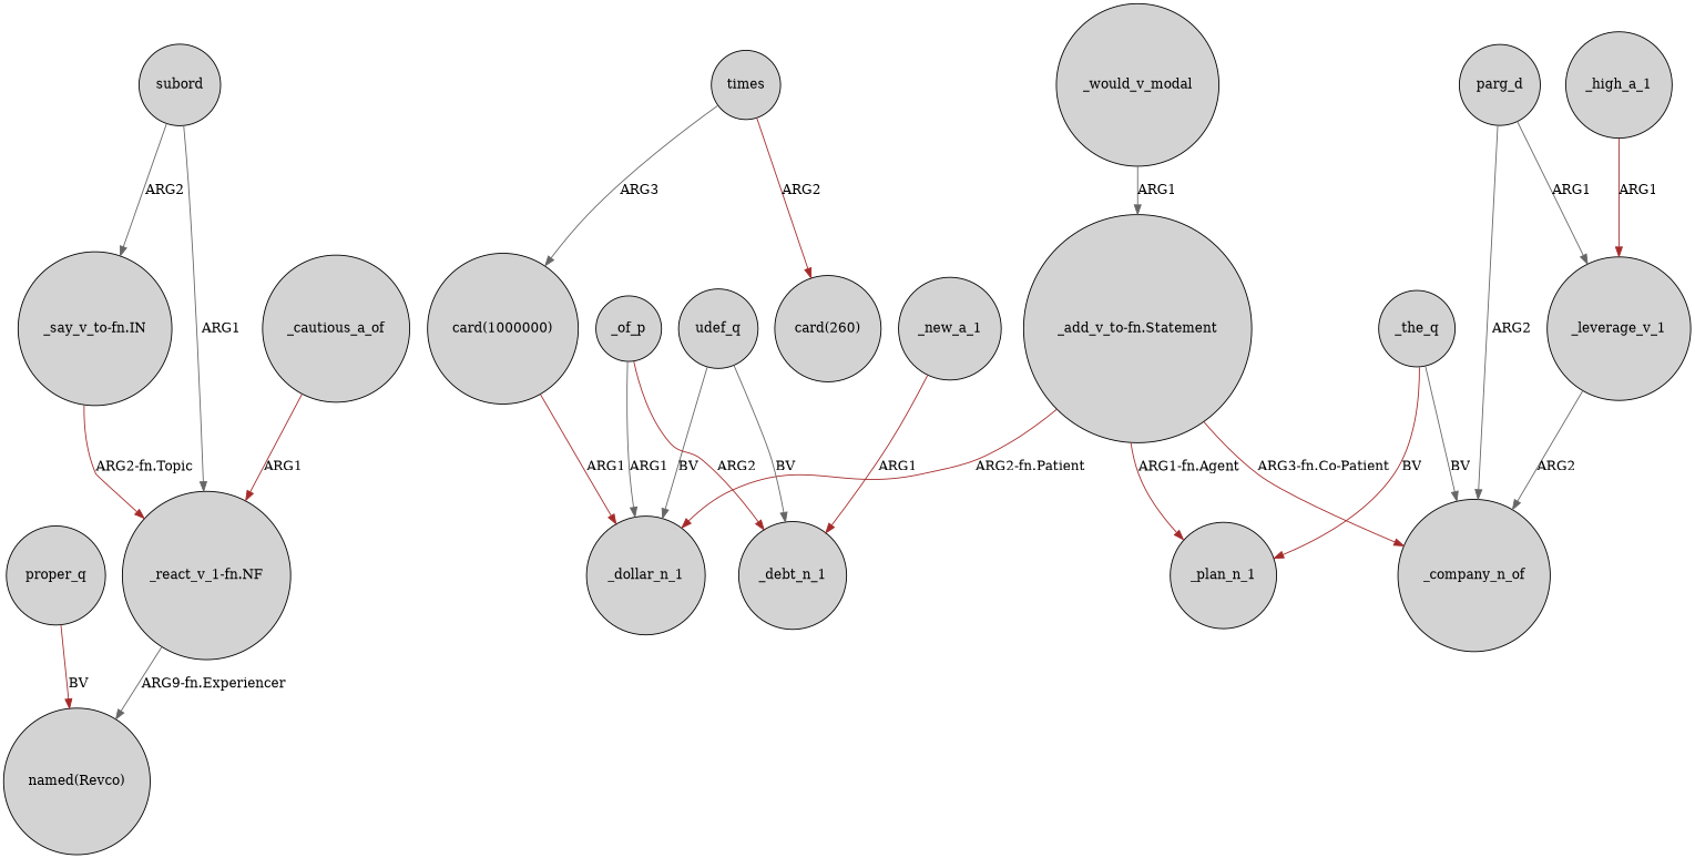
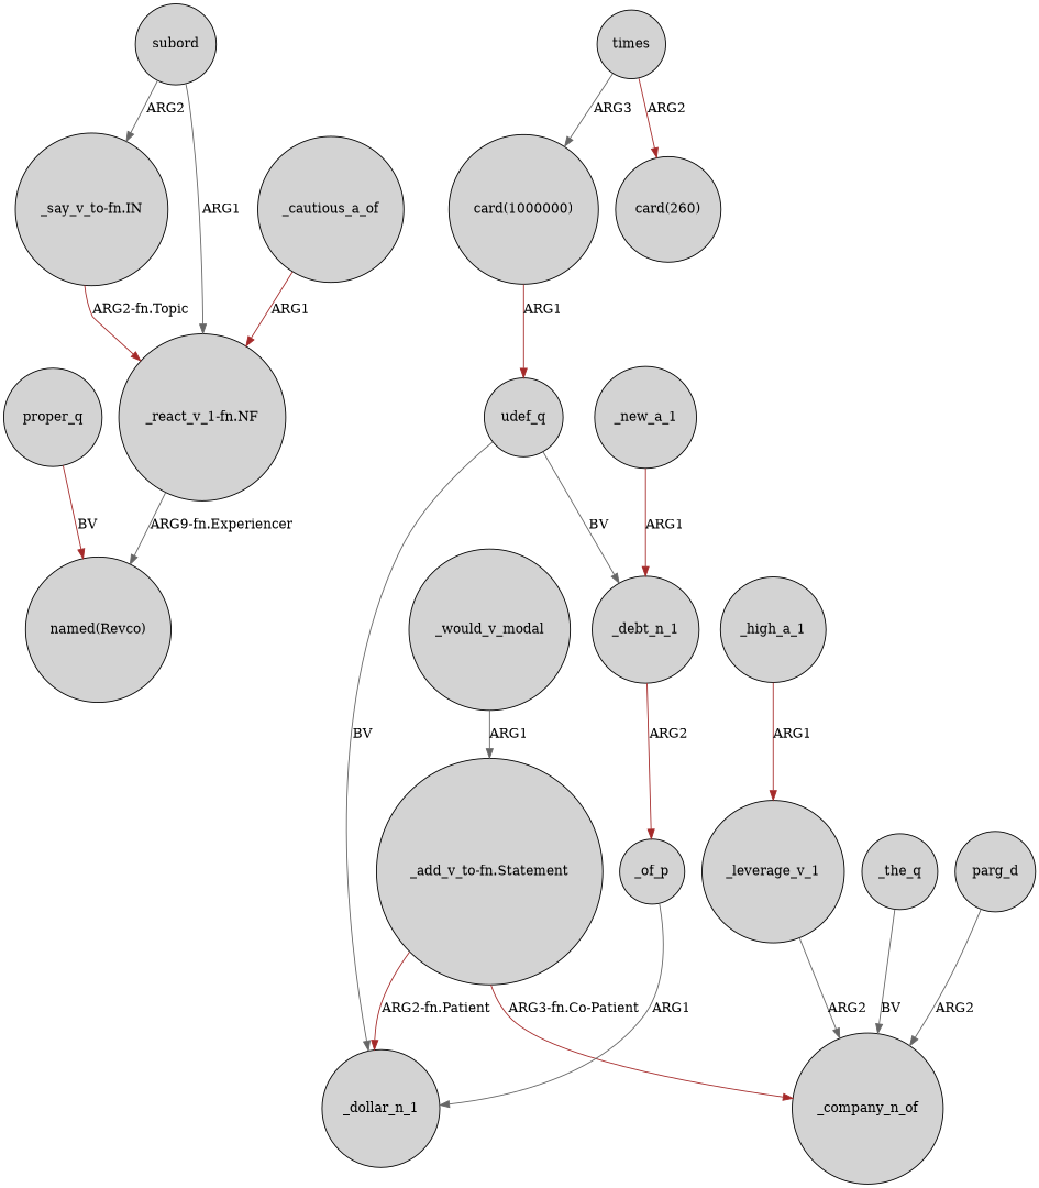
  digraph {
    node [shape=circle style=filled]
    edge [color=brown]
    "_say_v_to-fn.IN"
    "_react_v_1-fn.NF"
    _would_v_modal
    "_add_v_to-fn.Statement"
    _dollar_n_1
    _company_n_of
-   _plan_n_1
    proper_q
    "named(Revco)"
    subord
    "card(1000000)"
    _leverage_v_1
    udef_q
    _debt_n_1
    _of_p
    _the_q
    parg_d
    _new_a_1
    times
    "card(260)"
    _cautious_a_of
    _high_a_1
    "_say_v_to-fn.IN" -> "_react_v_1-fn.NF" [label="ARG2-fn.Topic"]
    "_react_v_1-fn.NF" -> "named(Revco)" [color=gray40 label="ARG9-fn.Experiencer"]
    _would_v_modal -> "_add_v_to-fn.Statement" [color=gray40 label=ARG1]
    "_add_v_to-fn.Statement" -> _dollar_n_1 [label="ARG2-fn.Patient"]
    "_add_v_to-fn.Statement" -> _company_n_of [label="ARG3-fn.Co-Patient"]
-   "_add_v_to-fn.Statement" -> _plan_n_1 [label="ARG1-fn.Agent"]
    proper_q -> "named(Revco)" [label=BV]
    subord -> "_say_v_to-fn.IN" [color=gray40 label=ARG2]
    subord -> "_react_v_1-fn.NF" [color=gray40 label=ARG1]
-   "card(1000000)" -> _dollar_n_1 [label=ARG1]
+   "card(1000000)" -> udef_q [label=ARG1]
    _leverage_v_1 -> _company_n_of [color=gray40 label=ARG2]
    udef_q -> _dollar_n_1 [color=gray40 label=BV]
    udef_q -> _debt_n_1 [color=gray40 label=BV]
    _of_p -> _dollar_n_1 [color=gray40 label=ARG1]
-   _of_p -> _debt_n_1 [label=ARG2]
+   _debt_n_1 -> _of_p [label=ARG2]
    _the_q -> _company_n_of [color=gray40 label=BV]
-   _the_q -> _plan_n_1 [label=BV]
    parg_d -> _company_n_of [color=gray40 label=ARG2]
-   parg_d -> _leverage_v_1 [color=gray40 label=ARG1]
    _new_a_1 -> _debt_n_1 [label=ARG1]
    times -> "card(1000000)" [color=gray40 label=ARG3]
    times -> "card(260)" [label=ARG2]
    _cautious_a_of -> "_react_v_1-fn.NF" [label=ARG1]
    _high_a_1 -> _leverage_v_1 [label=ARG1]
  }
